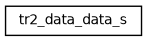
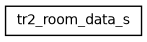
  digraph {
    rankdir=LR
-   n1 [color=black fillcolor=white fontname=Helvetica fontsize=10 height=0.2 label=tr2_data_data_s shape=record style=filled width=0.4]
+   n1 [color=black fillcolor=white fontname=Helvetica fontsize=10 height=0.2 label=tr2_room_data_s shape=record style=filled width=0.4]
  }
